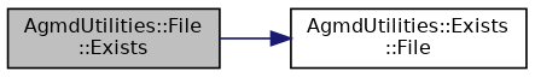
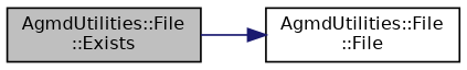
  digraph {
    rankdir=LR
    node [color=black fontname=Helvetica fontsize=10 shape=record style=filled]
    n1 [fillcolor=grey75 fontcolor=black height=0.2 label="AgmdUtilities::File\l::Exists" width=0.4]
-   n2 [fillcolor=white height=0.2 label="AgmdUtilities::Exists\l::File" width=0.4]
+   n2 [fillcolor=white height=0.2 label="AgmdUtilities::File\l::File" width=0.4]
    n1 -> n2 [color=midnightblue fontname=Helvetica fontsize=10 labelfontname=Helvetica labelfontsize=10 style=solid]
  }
